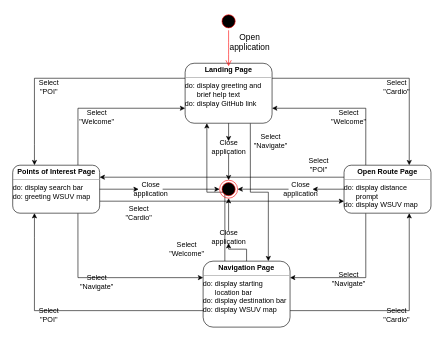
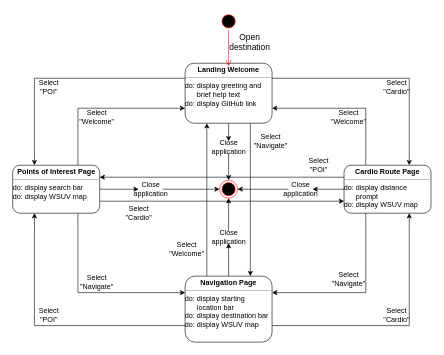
  <mxCell id="0" />
  <mxCell id="1" parent="0" />
- <mxCell id="2" value="&lt;font style=&quot;font-size: 14px&quot;&gt;Open application&lt;br&gt;&lt;br&gt;&lt;/font&gt;" style="text;html=1;strokeColor=none;fillColor=none;align=center;verticalAlign=middle;whiteSpace=wrap;rounded=0;" parent="1" vertex="1"><mxGeometry x="395.5" y="67.5" width="40" height="20" as="geometry" /></mxCell>
+ <mxCell id="2" value="&lt;font style=&quot;font-size: 14px&quot;&gt;Open destination&lt;br&gt;&lt;br&gt;&lt;/font&gt;" style="text;html=1;strokeColor=none;fillColor=none;align=center;verticalAlign=middle;whiteSpace=wrap;rounded=0;" parent="1" vertex="1"><mxGeometry x="395.5" y="67.5" width="40" height="20" as="geometry" /></mxCell>
  <mxCell id="3" style="edgeStyle=orthogonalEdgeStyle;rounded=0;orthogonalLoop=1;jettySize=auto;html=1;exitX=0.75;exitY=1;exitDx=0;exitDy=0;entryX=0.75;entryY=0;entryDx=0;entryDy=0;" parent="1" source="7" target="17" edge="1"><mxGeometry relative="1" as="geometry" /></mxCell>
  <mxCell id="4" style="edgeStyle=orthogonalEdgeStyle;rounded=0;orthogonalLoop=1;jettySize=auto;html=1;exitX=0;exitY=0.25;exitDx=0;exitDy=0;entryX=0.25;entryY=0;entryDx=0;entryDy=0;" parent="1" source="7" target="12" edge="1"><mxGeometry relative="1" as="geometry" /></mxCell>
  <mxCell id="5" style="edgeStyle=orthogonalEdgeStyle;rounded=0;orthogonalLoop=1;jettySize=auto;html=1;exitX=1;exitY=0.25;exitDx=0;exitDy=0;entryX=0.75;entryY=0;entryDx=0;entryDy=0;" parent="1" source="7" target="22" edge="1"><mxGeometry relative="1" as="geometry" /></mxCell>
  <mxCell id="6" style="edgeStyle=orthogonalEdgeStyle;rounded=0;orthogonalLoop=1;jettySize=auto;html=1;exitX=0.5;exitY=1;exitDx=0;exitDy=0;entryX=0.5;entryY=0;entryDx=0;entryDy=0;" parent="1" source="42" target="37" edge="1"><mxGeometry relative="1" as="geometry" /></mxCell>
- <mxCell id="7" value="&lt;p style=&quot;margin: 0px ; margin-top: 4px ; text-align: center&quot;&gt;&lt;b&gt;Landing Page&lt;/b&gt;&lt;/p&gt;&lt;hr size=&quot;1&quot;&gt;&lt;div style=&quot;height: 2px&quot;&gt;do: display greeting and&lt;br&gt;&amp;nbsp; &amp;nbsp; &amp;nbsp; brief help text&lt;br&gt;do: display GitHub link&lt;br&gt;&lt;br&gt;&lt;/div&gt;" style="verticalAlign=top;align=left;overflow=fill;fontSize=12;fontFamily=Helvetica;html=1;fillColor=#FFFFFF;rounded=1;" parent="1" vertex="1"><mxGeometry x="308" y="105" width="145" height="100" as="geometry" /></mxCell>
+ <mxCell id="7" value="&lt;p style=&quot;margin: 0px ; margin-top: 4px ; text-align: center&quot;&gt;&lt;b&gt;Landing Welcome&lt;/b&gt;&lt;/p&gt;&lt;hr size=&quot;1&quot;&gt;&lt;div style=&quot;height: 2px&quot;&gt;do: display greeting and&lt;br&gt;&amp;nbsp; &amp;nbsp; &amp;nbsp; brief help text&lt;br&gt;do: display GitHub link&lt;br&gt;&lt;br&gt;&lt;/div&gt;" style="verticalAlign=top;align=left;overflow=fill;fontSize=12;fontFamily=Helvetica;html=1;fillColor=#FFFFFF;rounded=1;" parent="1" vertex="1"><mxGeometry x="308" y="105" width="145" height="100" as="geometry" /></mxCell>
  <mxCell id="8" style="edgeStyle=orthogonalEdgeStyle;rounded=0;orthogonalLoop=1;jettySize=auto;html=1;exitX=1;exitY=0.75;exitDx=0;exitDy=0;entryX=0;entryY=0.75;entryDx=0;entryDy=0;" parent="1" source="12" target="22" edge="1"><mxGeometry relative="1" as="geometry" /></mxCell>
  <mxCell id="9" style="edgeStyle=orthogonalEdgeStyle;rounded=0;orthogonalLoop=1;jettySize=auto;html=1;exitX=0.75;exitY=0;exitDx=0;exitDy=0;entryX=0;entryY=0.75;entryDx=0;entryDy=0;" parent="1" source="12" target="7" edge="1"><mxGeometry relative="1" as="geometry" /></mxCell>
  <mxCell id="10" style="edgeStyle=orthogonalEdgeStyle;rounded=0;orthogonalLoop=1;jettySize=auto;html=1;exitX=0.75;exitY=1;exitDx=0;exitDy=0;entryX=0;entryY=0.25;entryDx=0;entryDy=0;" parent="1" source="12" target="17" edge="1"><mxGeometry relative="1" as="geometry" /></mxCell>
  <mxCell id="11" style="edgeStyle=orthogonalEdgeStyle;rounded=0;orthogonalLoop=1;jettySize=auto;html=1;exitX=1;exitY=0.5;exitDx=0;exitDy=0;entryX=0;entryY=0.5;entryDx=0;entryDy=0;" parent="1" source="38" target="37" edge="1"><mxGeometry relative="1" as="geometry" /></mxCell>
- <mxCell id="12" value="&lt;p style=&quot;margin: 0px ; margin-top: 4px ; text-align: center&quot;&gt;&lt;b&gt;Points of Interest Page&lt;/b&gt;&lt;/p&gt;&lt;hr size=&quot;1&quot;&gt;&lt;div style=&quot;height: 2px&quot;&gt;do: display search bar&lt;br&gt;do: greeting WSUV map&lt;/div&gt;&lt;div style=&quot;height: 2px&quot;&gt;&lt;br&gt;&lt;/div&gt;" style="verticalAlign=top;align=left;overflow=fill;fontSize=12;fontFamily=Helvetica;html=1;fillColor=#FFFFFF;rounded=1;" parent="1" vertex="1"><mxGeometry x="20.5" y="275" width="145" height="80" as="geometry" /></mxCell>
+ <mxCell id="12" value="&lt;p style=&quot;margin: 0px ; margin-top: 4px ; text-align: center&quot;&gt;&lt;b&gt;Points of Interest Page&lt;/b&gt;&lt;/p&gt;&lt;hr size=&quot;1&quot;&gt;&lt;div style=&quot;height: 2px&quot;&gt;do: display search bar&lt;br&gt;do: display WSUV map&lt;/div&gt;&lt;div style=&quot;height: 2px&quot;&gt;&lt;br&gt;&lt;/div&gt;" style="verticalAlign=top;align=left;overflow=fill;fontSize=12;fontFamily=Helvetica;html=1;fillColor=#FFFFFF;rounded=1;" parent="1" vertex="1"><mxGeometry x="20.5" y="275" width="145" height="80" as="geometry" /></mxCell>
  <mxCell id="13" style="edgeStyle=orthogonalEdgeStyle;rounded=0;orthogonalLoop=1;jettySize=auto;html=1;exitX=0.25;exitY=0;exitDx=0;exitDy=0;entryX=0.25;entryY=1;entryDx=0;entryDy=0;" parent="1" source="17" target="7" edge="1"><mxGeometry relative="1" as="geometry" /></mxCell>
  <mxCell id="14" style="edgeStyle=orthogonalEdgeStyle;rounded=0;orthogonalLoop=1;jettySize=auto;html=1;exitX=0;exitY=0.75;exitDx=0;exitDy=0;entryX=0.25;entryY=1;entryDx=0;entryDy=0;" parent="1" source="17" target="12" edge="1"><mxGeometry relative="1" as="geometry" /></mxCell>
  <mxCell id="15" style="edgeStyle=orthogonalEdgeStyle;rounded=0;orthogonalLoop=1;jettySize=auto;html=1;exitX=1;exitY=0.75;exitDx=0;exitDy=0;entryX=0.75;entryY=1;entryDx=0;entryDy=0;" parent="1" source="17" target="22" edge="1"><mxGeometry relative="1" as="geometry" /></mxCell>
  <mxCell id="16" style="edgeStyle=orthogonalEdgeStyle;rounded=0;orthogonalLoop=1;jettySize=auto;html=1;exitX=0.5;exitY=0;exitDx=0;exitDy=0;entryX=0.5;entryY=1;entryDx=0;entryDy=0;" parent="1" source="44" target="37" edge="1"><mxGeometry relative="1" as="geometry" /></mxCell>
- <mxCell id="17" value="&lt;p style=&quot;margin: 0px ; margin-top: 4px ; text-align: center&quot;&gt;&lt;b&gt;Navigation Page&lt;/b&gt;&lt;/p&gt;&lt;hr size=&quot;1&quot;&gt;&lt;div style=&quot;height: 2px&quot;&gt;do: display starting&lt;br&gt;&amp;nbsp; &amp;nbsp; &amp;nbsp; location bar&lt;br&gt;do: display destination bar&lt;br&gt;do: display WSUV map&lt;/div&gt;" style="verticalAlign=top;align=left;overflow=fill;fontSize=12;fontFamily=Helvetica;html=1;fillColor=#FFFFFF;rounded=1;" parent="1" vertex="1"><mxGeometry x="338" y="435" width="145" height="110" as="geometry" /></mxCell>
+ <mxCell id="17" value="&lt;p style=&quot;margin: 0px ; margin-top: 4px ; text-align: center&quot;&gt;&lt;b&gt;Navigation Page&lt;/b&gt;&lt;/p&gt;&lt;hr size=&quot;1&quot;&gt;&lt;div style=&quot;height: 2px&quot;&gt;do: display starting&lt;br&gt;&amp;nbsp; &amp;nbsp; &amp;nbsp; location bar&lt;br&gt;do: display destination bar&lt;br&gt;do: display WSUV map&lt;/div&gt;" style="verticalAlign=top;align=left;overflow=fill;fontSize=12;fontFamily=Helvetica;html=1;fillColor=#FFFFFF;rounded=1;" parent="1" vertex="1"><mxGeometry x="308" y="460" width="145" height="110" as="geometry" /></mxCell>
  <mxCell id="18" style="edgeStyle=orthogonalEdgeStyle;rounded=0;orthogonalLoop=1;jettySize=auto;html=1;exitX=0;exitY=0.25;exitDx=0;exitDy=0;entryX=1;entryY=0.25;entryDx=0;entryDy=0;" parent="1" source="22" target="12" edge="1"><mxGeometry relative="1" as="geometry" /></mxCell>
  <mxCell id="19" style="edgeStyle=orthogonalEdgeStyle;rounded=0;orthogonalLoop=1;jettySize=auto;html=1;exitX=0.25;exitY=0;exitDx=0;exitDy=0;entryX=1;entryY=0.75;entryDx=0;entryDy=0;" parent="1" source="22" target="7" edge="1"><mxGeometry relative="1" as="geometry" /></mxCell>
  <mxCell id="20" style="edgeStyle=orthogonalEdgeStyle;rounded=0;orthogonalLoop=1;jettySize=auto;html=1;exitX=0.25;exitY=1;exitDx=0;exitDy=0;entryX=1;entryY=0.25;entryDx=0;entryDy=0;" parent="1" source="22" target="17" edge="1"><mxGeometry relative="1" as="geometry" /></mxCell>
  <mxCell id="21" style="edgeStyle=orthogonalEdgeStyle;rounded=0;orthogonalLoop=1;jettySize=auto;html=1;exitX=0;exitY=0.5;exitDx=0;exitDy=0;entryX=1;entryY=0.5;entryDx=0;entryDy=0;" parent="1" source="40" target="37" edge="1"><mxGeometry relative="1" as="geometry" /></mxCell>
- <mxCell id="22" value="&lt;p style=&quot;margin: 0px ; margin-top: 4px ; text-align: center&quot;&gt;&lt;b&gt;Open Route Page&lt;/b&gt;&lt;/p&gt;&lt;hr size=&quot;1&quot;&gt;&lt;div style=&quot;height: 2px&quot;&gt;do: display distance&lt;br&gt;&amp;nbsp; &amp;nbsp; &amp;nbsp; prompt&lt;br&gt;do: display WSUV map&lt;/div&gt;" style="verticalAlign=top;align=left;overflow=fill;fontSize=12;fontFamily=Helvetica;html=1;fillColor=#FFFFFF;rounded=1;" parent="1" vertex="1"><mxGeometry x="573" y="275" width="145" height="80" as="geometry" /></mxCell>
+ <mxCell id="22" value="&lt;p style=&quot;margin: 0px ; margin-top: 4px ; text-align: center&quot;&gt;&lt;b&gt;Cardio Route Page&lt;/b&gt;&lt;/p&gt;&lt;hr size=&quot;1&quot;&gt;&lt;div style=&quot;height: 2px&quot;&gt;do: display distance&lt;br&gt;&amp;nbsp; &amp;nbsp; &amp;nbsp; prompt&lt;br&gt;do: display WSUV map&lt;/div&gt;" style="verticalAlign=top;align=left;overflow=fill;fontSize=12;fontFamily=Helvetica;html=1;fillColor=#FFFFFF;rounded=1;" parent="1" vertex="1"><mxGeometry x="573" y="275" width="145" height="80" as="geometry" /></mxCell>
  <mxCell id="23" value="" style="ellipse;html=1;shape=startState;fillColor=#000000;strokeColor=#ff0000;rounded=1;" parent="1" vertex="1"><mxGeometry x="365.5" y="20" width="30" height="30" as="geometry" /></mxCell>
  <mxCell id="24" value="" style="edgeStyle=orthogonalEdgeStyle;html=1;verticalAlign=bottom;endArrow=open;endSize=8;strokeColor=#ff0000;" parent="1" source="23" edge="1"><mxGeometry relative="1" as="geometry"><mxPoint x="380.5" y="110" as="targetPoint" /></mxGeometry></mxCell>
  <mxCell id="25" value="Select &quot;Cardio&quot;" style="text;html=1;strokeColor=none;fillColor=none;align=center;verticalAlign=middle;whiteSpace=wrap;rounded=0;" parent="1" vertex="1"><mxGeometry x="640.5" y="135" width="40" height="20" as="geometry" /></mxCell>
  <mxCell id="26" value="Select &quot;Cardio&quot;&lt;br&gt;" style="text;html=1;strokeColor=none;fillColor=none;align=center;verticalAlign=middle;whiteSpace=wrap;rounded=0;" parent="1" vertex="1"><mxGeometry x="640.5" y="515" width="40" height="20" as="geometry" /></mxCell>
  <mxCell id="27" value="Select &quot;Cardio&quot;" style="text;html=1;strokeColor=none;fillColor=none;align=center;verticalAlign=middle;whiteSpace=wrap;rounded=0;" parent="1" vertex="1"><mxGeometry x="210.5" y="345" width="40" height="20" as="geometry" /></mxCell>
  <mxCell id="28" value="Select &quot;Welcome&quot;" style="text;html=1;strokeColor=none;fillColor=none;align=center;verticalAlign=middle;whiteSpace=wrap;rounded=0;" parent="1" vertex="1"><mxGeometry x="140.5" y="185" width="40" height="20" as="geometry" /></mxCell>
  <mxCell id="29" value="Select &quot;Welcome&quot;" style="text;html=1;strokeColor=none;fillColor=none;align=center;verticalAlign=middle;whiteSpace=wrap;rounded=0;" parent="1" vertex="1"><mxGeometry x="560.5" y="185" width="40" height="20" as="geometry" /></mxCell>
  <mxCell id="30" value="Select &quot;Welcome&quot;" style="text;html=1;strokeColor=none;fillColor=none;align=center;verticalAlign=middle;whiteSpace=wrap;rounded=0;" parent="1" vertex="1"><mxGeometry x="290.5" y="405" width="40" height="20" as="geometry" /></mxCell>
  <mxCell id="31" value="Select &quot;POI&quot;" style="text;html=1;strokeColor=none;fillColor=none;align=center;verticalAlign=middle;whiteSpace=wrap;rounded=0;" parent="1" vertex="1"><mxGeometry x="510.5" y="265" width="40" height="20" as="geometry" /></mxCell>
  <mxCell id="32" value="Select &quot;POI&quot;" style="text;html=1;strokeColor=none;fillColor=none;align=center;verticalAlign=middle;whiteSpace=wrap;rounded=0;" parent="1" vertex="1"><mxGeometry x="60.5" y="515" width="40" height="20" as="geometry" /></mxCell>
  <mxCell id="33" value="Select &quot;POI&quot;" style="text;html=1;strokeColor=none;fillColor=none;align=center;verticalAlign=middle;whiteSpace=wrap;rounded=0;" parent="1" vertex="1"><mxGeometry x="60.5" y="135" width="40" height="20" as="geometry" /></mxCell>
  <mxCell id="34" value="Select &quot;Navigate&quot;" style="text;html=1;strokeColor=none;fillColor=none;align=center;verticalAlign=middle;whiteSpace=wrap;rounded=0;" parent="1" vertex="1"><mxGeometry x="430.5" y="225" width="40" height="20" as="geometry" /></mxCell>
  <mxCell id="35" value="Select &quot;Navigate&quot;" style="text;html=1;strokeColor=none;fillColor=none;align=center;verticalAlign=middle;whiteSpace=wrap;rounded=0;" parent="1" vertex="1"><mxGeometry x="140.5" y="460" width="40" height="20" as="geometry" /></mxCell>
  <mxCell id="36" value="Select &quot;Navigate&quot;" style="text;html=1;strokeColor=none;fillColor=none;align=center;verticalAlign=middle;whiteSpace=wrap;rounded=0;" parent="1" vertex="1"><mxGeometry x="560.5" y="455" width="40" height="20" as="geometry" /></mxCell>
  <mxCell id="37" value="" style="ellipse;html=1;shape=endState;fillColor=#000000;strokeColor=#ff0000;rounded=1;" parent="1" vertex="1"><mxGeometry x="365.5" y="300" width="30" height="30" as="geometry" /></mxCell>
  <mxCell id="38" value="Close application" style="text;html=1;strokeColor=none;fillColor=none;align=center;verticalAlign=middle;whiteSpace=wrap;rounded=0;" parent="1" vertex="1"><mxGeometry x="230.5" y="305" width="40" height="20" as="geometry" /></mxCell>
  <mxCell id="39" style="edgeStyle=orthogonalEdgeStyle;rounded=0;orthogonalLoop=1;jettySize=auto;html=1;exitX=1;exitY=0.5;exitDx=0;exitDy=0;entryX=0;entryY=0.5;entryDx=0;entryDy=0;" parent="1" source="12" target="38" edge="1"><mxGeometry relative="1" as="geometry"><mxPoint x="165.5" y="315" as="sourcePoint" /><mxPoint x="365.5" y="315" as="targetPoint" /></mxGeometry></mxCell>
  <mxCell id="40" value="Close application" style="text;html=1;strokeColor=none;fillColor=none;align=center;verticalAlign=middle;whiteSpace=wrap;rounded=0;" parent="1" vertex="1"><mxGeometry x="480.5" y="305" width="40" height="20" as="geometry" /></mxCell>
  <mxCell id="41" style="edgeStyle=orthogonalEdgeStyle;rounded=0;orthogonalLoop=1;jettySize=auto;html=1;exitX=0;exitY=0.5;exitDx=0;exitDy=0;entryX=1;entryY=0.5;entryDx=0;entryDy=0;" parent="1" source="22" target="40" edge="1"><mxGeometry relative="1" as="geometry"><mxPoint x="573.5" y="315" as="sourcePoint" /><mxPoint x="395.5" y="315" as="targetPoint" /></mxGeometry></mxCell>
  <mxCell id="42" value="Close application" style="text;html=1;strokeColor=none;fillColor=none;align=center;verticalAlign=middle;whiteSpace=wrap;rounded=0;" parent="1" vertex="1"><mxGeometry x="360.5" y="235" width="40" height="20" as="geometry" /></mxCell>
  <mxCell id="43" style="edgeStyle=orthogonalEdgeStyle;rounded=0;orthogonalLoop=1;jettySize=auto;html=1;exitX=0.5;exitY=1;exitDx=0;exitDy=0;entryX=0.5;entryY=0;entryDx=0;entryDy=0;" parent="1" source="7" target="42" edge="1"><mxGeometry relative="1" as="geometry"><mxPoint x="380.5" y="205" as="sourcePoint" /><mxPoint x="380.5" y="300" as="targetPoint" /></mxGeometry></mxCell>
  <mxCell id="44" value="Close application" style="text;html=1;strokeColor=none;fillColor=none;align=center;verticalAlign=middle;whiteSpace=wrap;rounded=0;" parent="1" vertex="1"><mxGeometry x="360.5" y="385" width="40" height="20" as="geometry" /></mxCell>
  <mxCell id="45" style="edgeStyle=orthogonalEdgeStyle;rounded=0;orthogonalLoop=1;jettySize=auto;html=1;exitX=0.5;exitY=0;exitDx=0;exitDy=0;entryX=0.5;entryY=1;entryDx=0;entryDy=0;" parent="1" source="17" target="44" edge="1"><mxGeometry relative="1" as="geometry"><mxPoint x="380.5" y="460" as="sourcePoint" /><mxPoint x="380.5" y="330" as="targetPoint" /></mxGeometry></mxCell>
